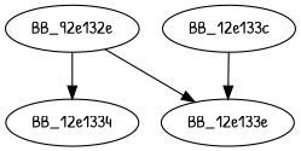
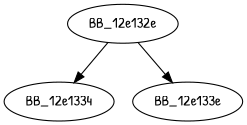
  digraph {
    fontname="Patrick Hand"
    node [fontname="Patrick Hand"]
    edge [fontname="Patrick Hand"]
-   BB_12e132e [label=BB_92e132e]
+   BB_12e132e
    BB_12e1334
    BB_12e133e
-   BB_12e133c
    BB_12e132e -> BB_12e1334
    BB_12e132e -> BB_12e133e
-   BB_12e133c -> BB_12e133e
  }
